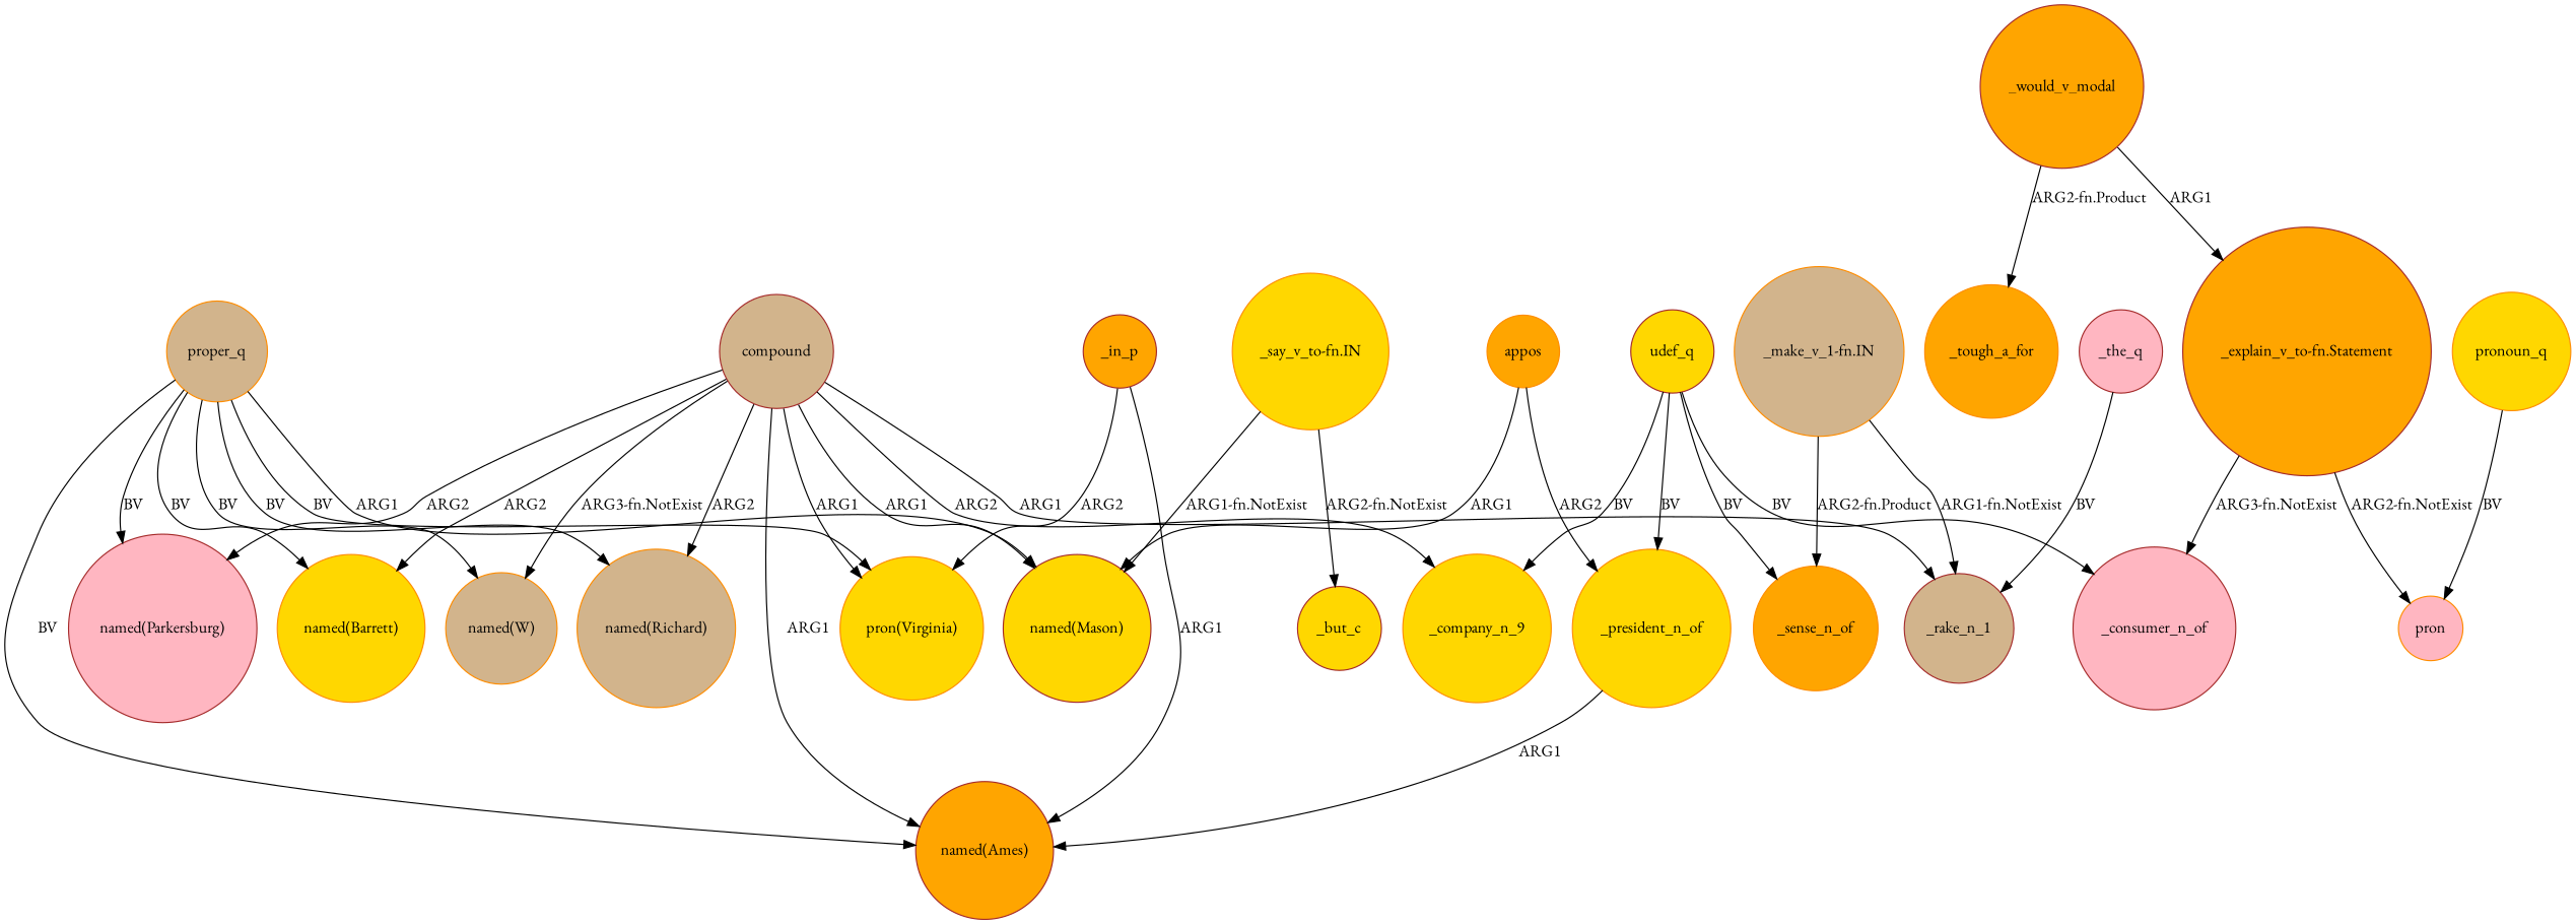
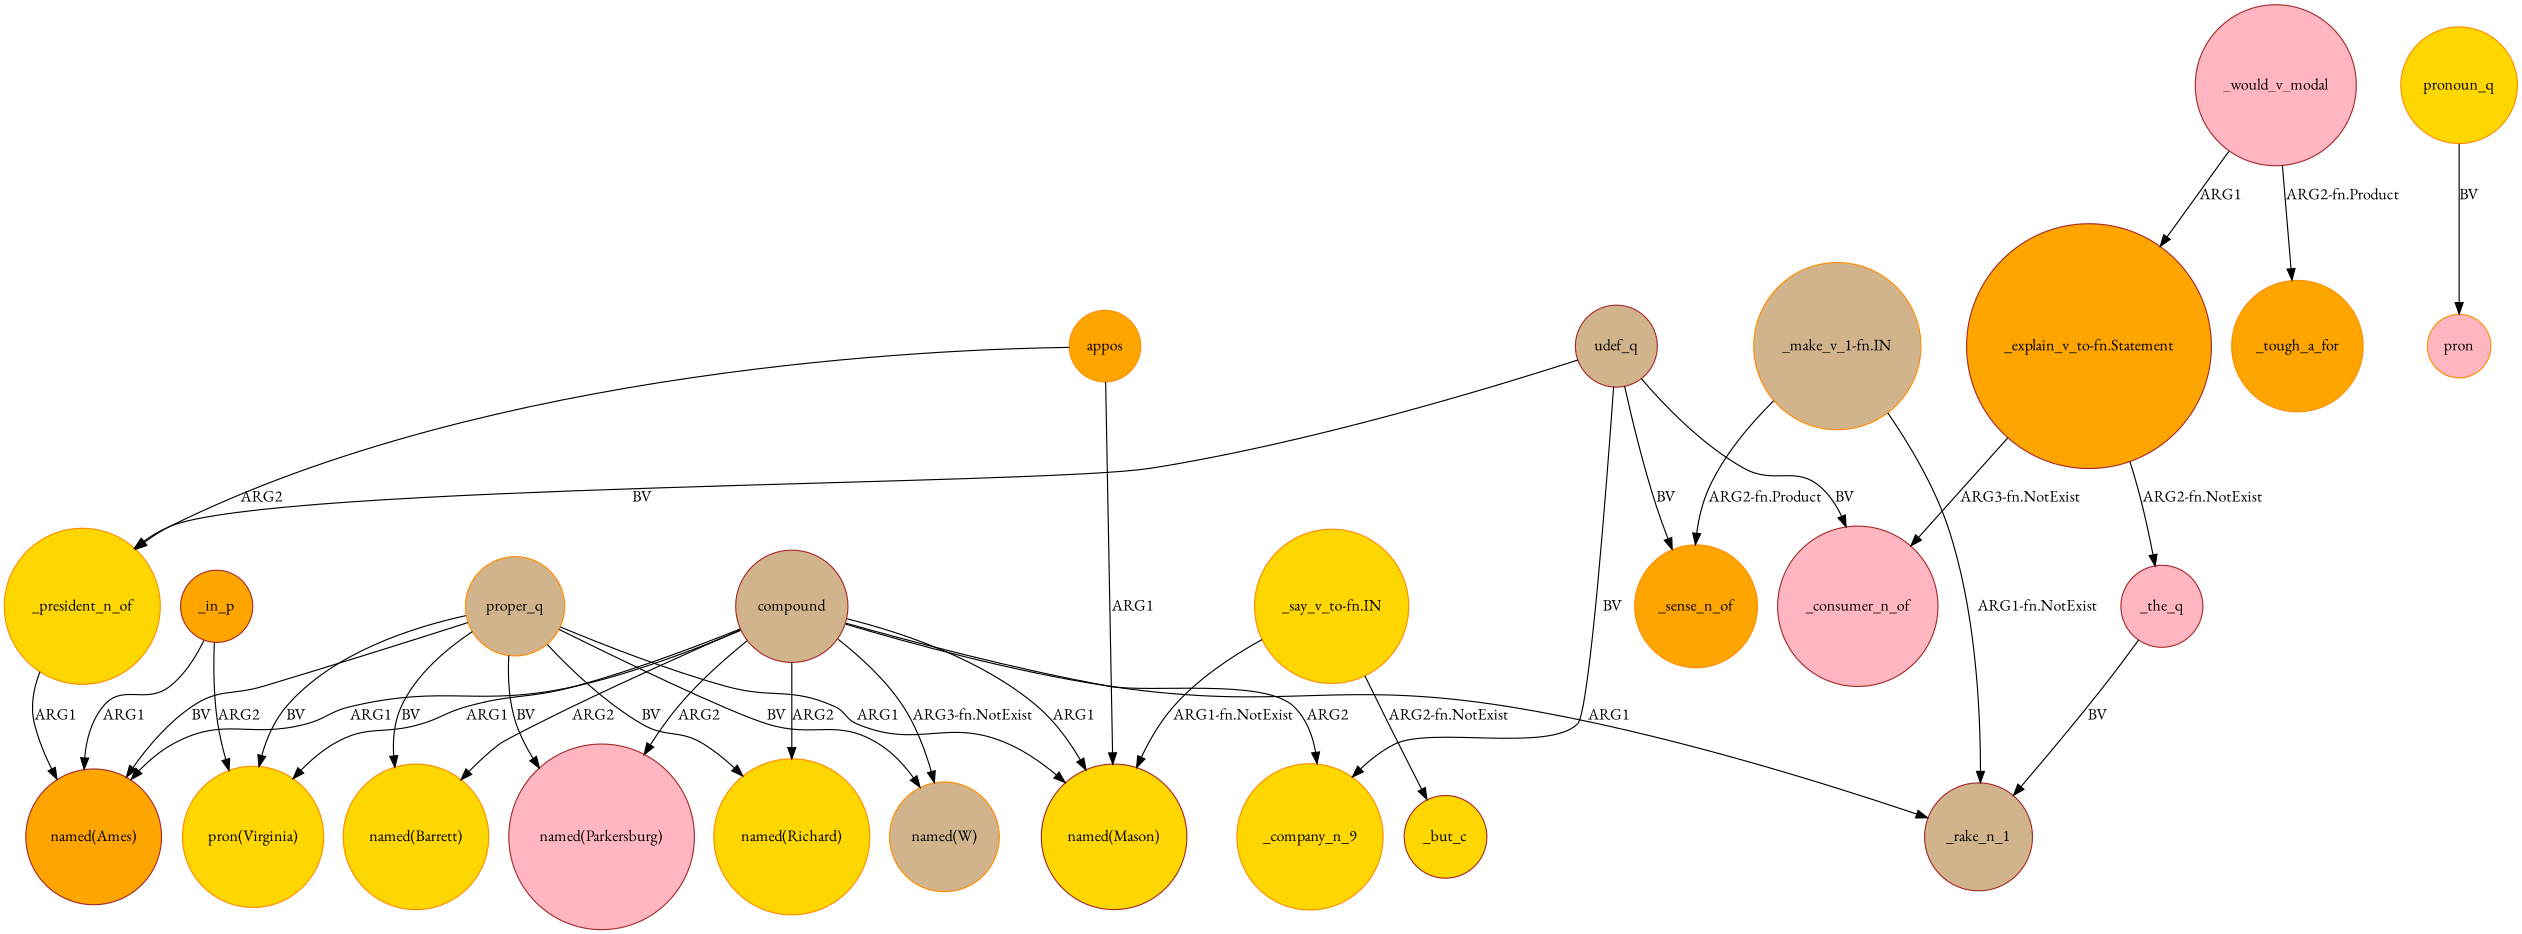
  digraph {
    fontname="EB Garamond"
    node [color=darkorange fillcolor=gold fontname="EB Garamond" shape=circle style=filled]
    edge [fontname="EB Garamond"]
    compound [color=brown fillcolor=tan]
    "named(Barrett)"
    "named(Ames)" [color=brown fillcolor=orange]
    _rake_n_1 [color=brown fillcolor=tan]
    "named(W)" [fillcolor=tan]
    n6 [label="pron(Virginia)"]
    n7 [label=_company_n_9]
-   "named(Richard)" [fillcolor=tan]
+   "named(Richard)"
    "named(Mason)" [color=brown]
    "named(Parkersburg)" [color=brown fillcolor=lightpink]
    _tough_a_for [fillcolor=orange]
    "_explain_v_to-fn.Statement" [color=brown fillcolor=orange]
    pron [fillcolor=lightpink]
    _consumer_n_of [color=brown fillcolor=lightpink]
    proper_q [fillcolor=tan]
    "_say_v_to-fn.IN"
    _but_c [color=brown]
    "_make_v_1-fn.IN" [fillcolor=tan]
    _sense_n_of [fillcolor=orange]
    _in_p [color=brown fillcolor=orange]
    _president_n_of
    appos [fillcolor=orange]
    pronoun_q
-   udef_q [color=brown]
-   _would_v_modal [color=brown fillcolor=orange]
+   udef_q [color=brown fillcolor=tan]
+   _would_v_modal [color=brown fillcolor=lightpink]
    _the_q [color=brown fillcolor=lightpink]
    compound -> "named(Barrett)" [label=ARG2]
    compound -> "named(Ames)" [label=ARG1]
    compound -> _rake_n_1 [label=ARG1]
    compound -> "named(W)" [label="ARG3-fn.NotExist"]
    compound -> n6 [label=ARG1]
    compound -> n7 [label=ARG2]
    compound -> "named(Richard)" [label=ARG2]
    compound -> "named(Mason)" [label=ARG1]
    compound -> "named(Parkersburg)" [label=ARG2]
-   "_explain_v_to-fn.Statement" -> pron [label="ARG2-fn.NotExist"]
+   "_explain_v_to-fn.Statement" -> _the_q [label="ARG2-fn.NotExist"]
    "_explain_v_to-fn.Statement" -> _consumer_n_of [label="ARG3-fn.NotExist"]
    proper_q -> "named(Barrett)" [label=BV]
    proper_q -> "named(Ames)" [label=BV]
    proper_q -> "named(W)" [label=BV]
    proper_q -> n6 [label=BV]
    proper_q -> "named(Richard)" [label=BV]
    proper_q -> "named(Mason)" [label=ARG1]
    proper_q -> "named(Parkersburg)" [label=BV]
    "_say_v_to-fn.IN" -> "named(Mason)" [label="ARG1-fn.NotExist"]
    "_say_v_to-fn.IN" -> _but_c [label="ARG2-fn.NotExist"]
    "_make_v_1-fn.IN" -> _rake_n_1 [label="ARG1-fn.NotExist"]
    "_make_v_1-fn.IN" -> _sense_n_of [label="ARG2-fn.Product"]
    _in_p -> "named(Ames)" [label=ARG1]
    _in_p -> n6 [label=ARG2]
    _president_n_of -> "named(Ames)" [label=ARG1]
    appos -> "named(Mason)" [label=ARG1]
    appos -> _president_n_of [label=ARG2]
    pronoun_q -> pron [label=BV]
    udef_q -> n7 [label=BV]
    udef_q -> _consumer_n_of [label=BV]
    udef_q -> _sense_n_of [label=BV]
    udef_q -> _president_n_of [label=BV]
    _would_v_modal -> _tough_a_for [label="ARG2-fn.Product"]
    _would_v_modal -> "_explain_v_to-fn.Statement" [label=ARG1]
    _the_q -> _rake_n_1 [label=BV]
  }
